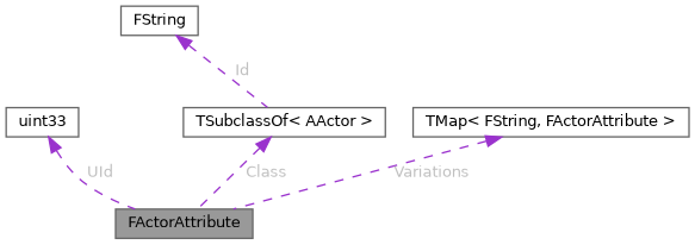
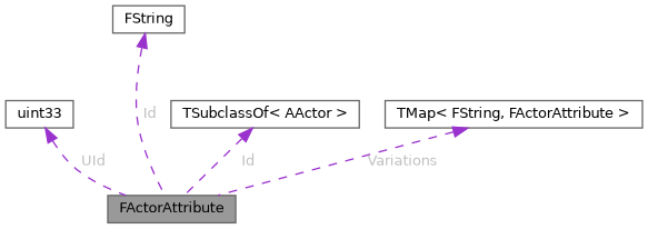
  digraph {
    node [color=gray40 fillcolor=white fontname=Helvetica fontsize=10 shape=box style=filled]
    edge [color=darkorchid3 dir=back fontcolor=grey fontname=Helvetica fontsize=10 labelfontname=Helvetica labelfontsize=10 style=dashed]
    n1 [fillcolor=grey60 fontcolor=black height=0.2 label=FActorAttribute width=0.4]
    n2 [height=0.2 label=uint33 width=0.4]
    n3 [height=0.2 label=FString width=0.4]
    n4 [height=0.2 label="TSubclassOf\< AActor \>" width=0.4]
    n5 [height=0.2 label="TMap\< FString, FActorAttribute \>" width=0.4]
    n2 -> n1 [label=" UId"]
-   n3 -> n4 [label=" Id"]
-   n4 -> n1 [label=" Class"]
+   n3 -> n1 [label=" Id"]
+   n4 -> n1 [label=" Id"]
    n5 -> n1 [label=" Variations"]
  }
